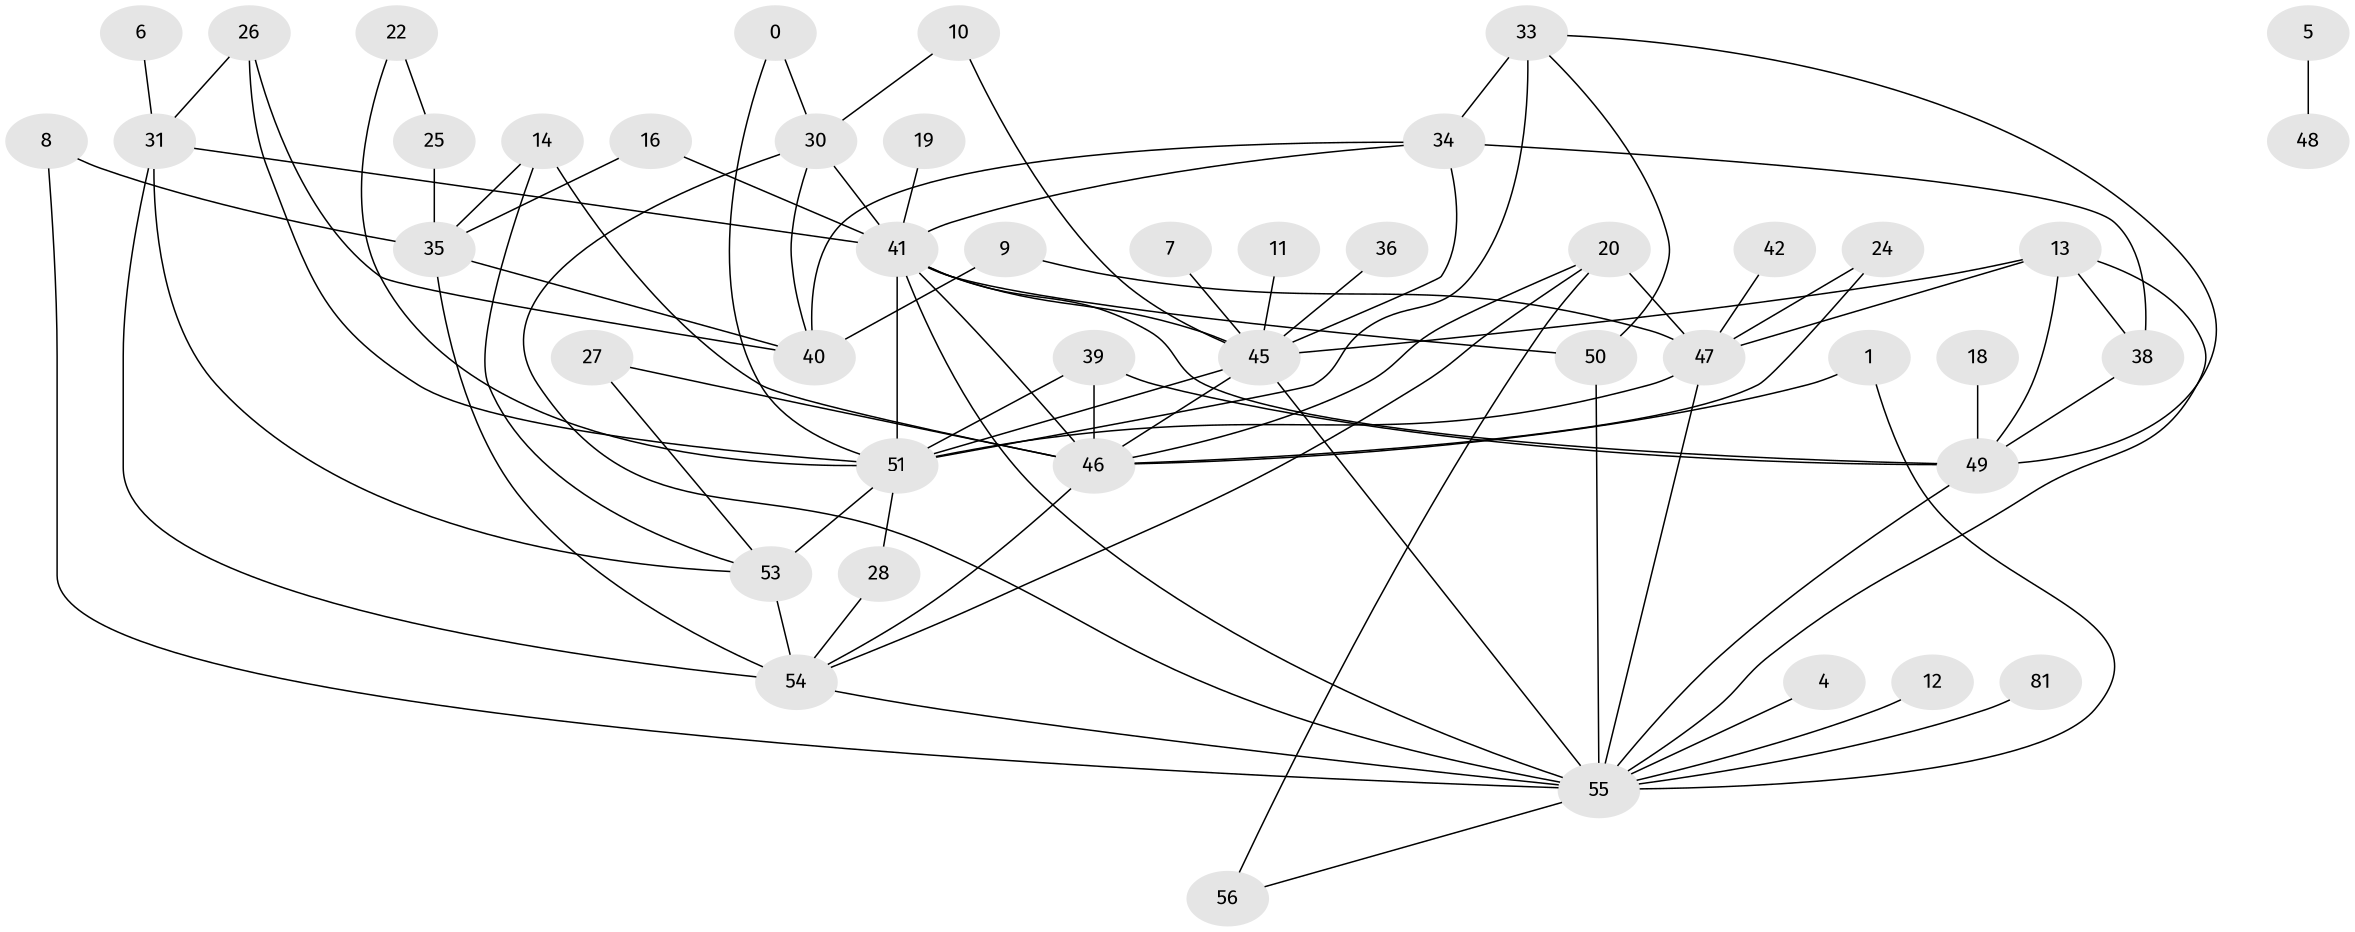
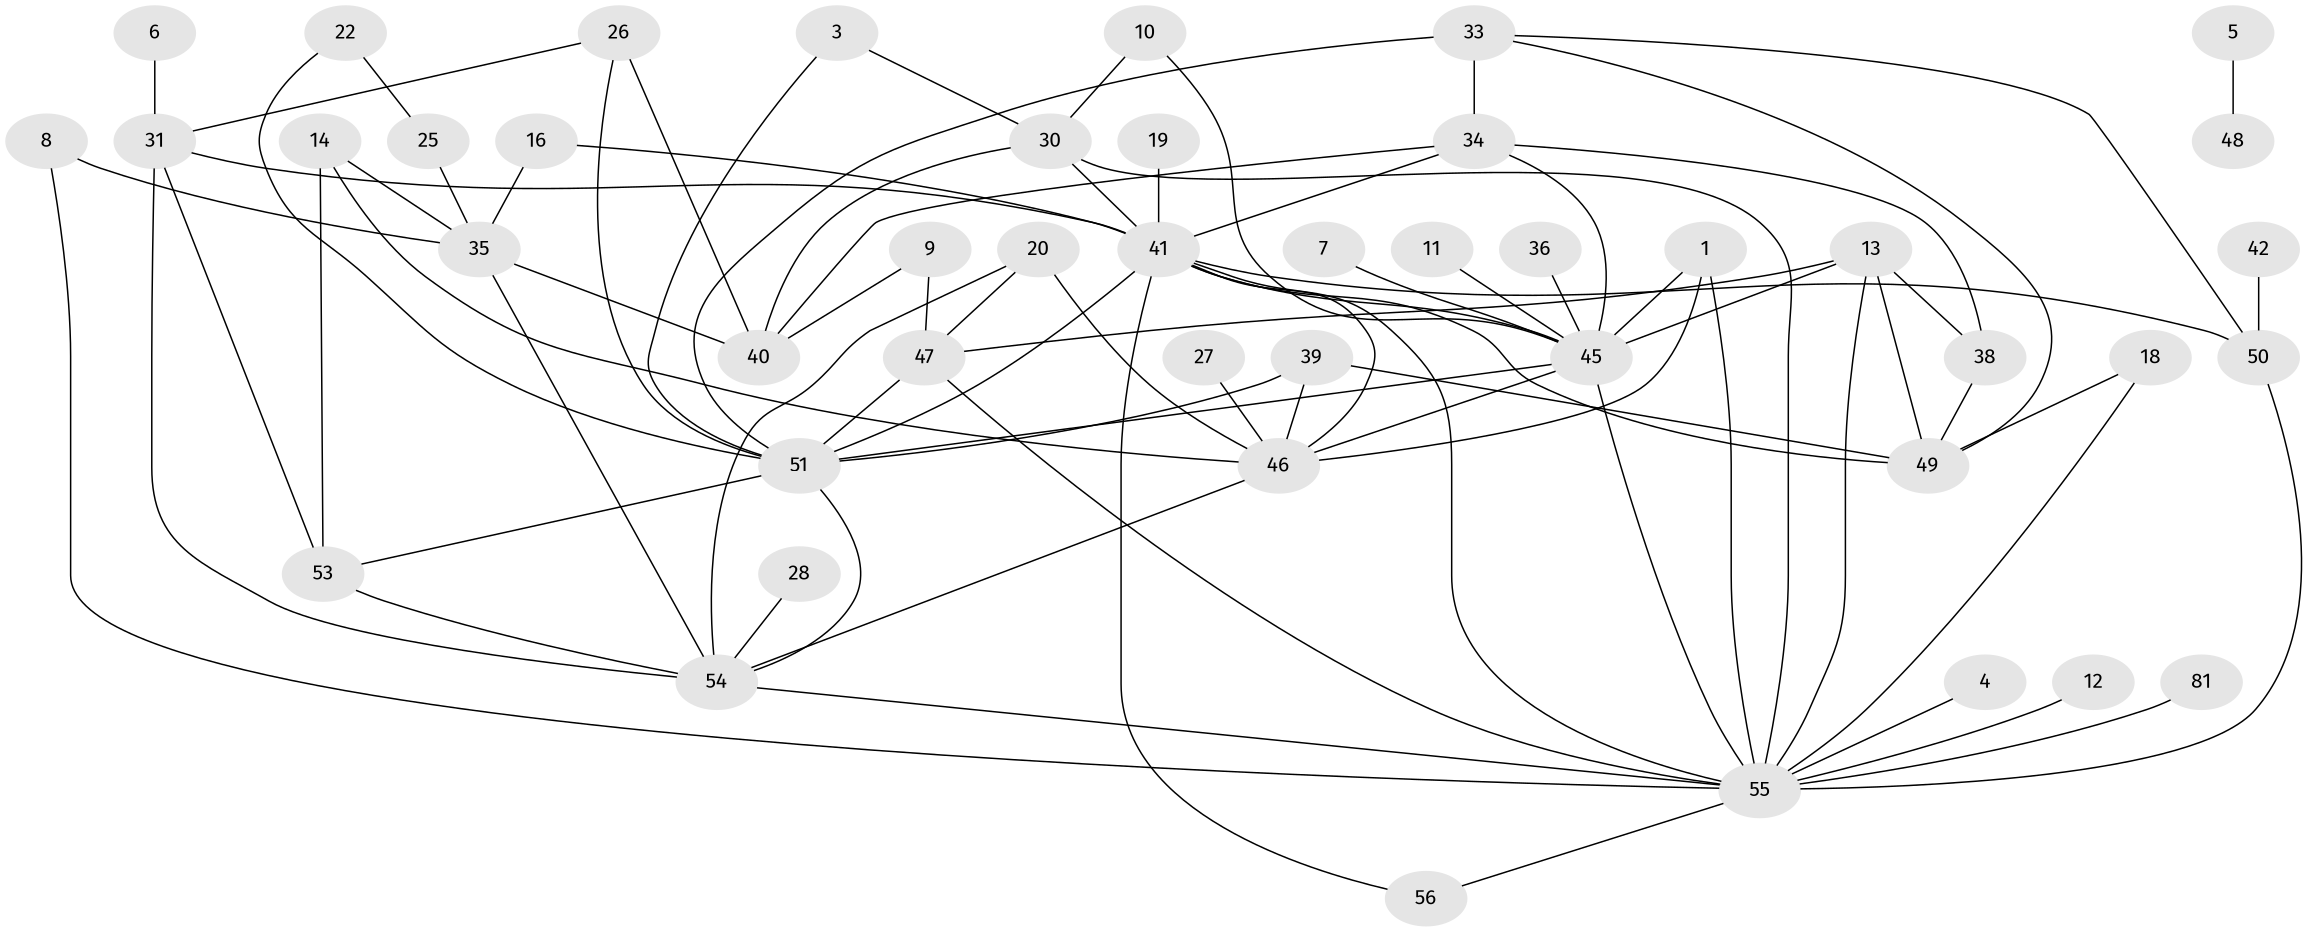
  graph {
    fontname="Fira Sans"
    node [color=gray90 fontname="Fira Sans" style=filled]
    edge [fontname="Fira Sans" weight=1.0]
    1
    45
    46
    55
    51
    54
    56
-   3 [label=0]
+   3
    30
    40
    41
    53
    4
    5
    48
    6
    31
    7
    8
    35
    9
    47
    10
    11
    12
    13
    38
    49
    39
    14
    16
    50
    18
    19
    20
    n36 [label=81]
    22
    25
-   24
    26
    27
    28
    33
    34
    36
    42
+   1 -- 45
    1 -- 46
    1 -- 55
    45 -- 46 [weight=2.0]
    45 -- 55
    45 -- 51
    46 -- 54 [weight=2.0]
    55 -- 56
-   51 -- 28
+   51 -- 54
    51 -- 53
    54 -- 55
    3 -- 51
    3 -- 30
    30 -- 55
    30 -- 40
    30 -- 41
    41 -- 45
    41 -- 46
    41 -- 55
    41 -- 51
-   20 -- 56
+   41 -- 56
    41 -- 49
    41 -- 50
    53 -- 54 [weight=3.0]
    4 -- 55
    5 -- 48
    6 -- 31
    31 -- 54
    31 -- 41
    31 -- 53
    7 -- 45
    8 -- 55
    8 -- 35
    35 -- 54
    35 -- 40
    9 -- 40
    9 -- 47
    47 -- 55
    47 -- 51
    10 -- 45
    10 -- 30
    11 -- 45
    12 -- 55
    13 -- 45
    13 -- 55
    13 -- 47
    13 -- 38
    13 -- 49
    38 -- 49
    39 -- 46
    39 -- 51
    39 -- 49
    14 -- 46
    14 -- 53
    14 -- 35
    16 -- 41
    16 -- 35
    50 -- 55
-   49 -- 55
+   18 -- 55
    18 -- 49
    19 -- 41
    20 -- 46
    20 -- 54
    20 -- 47
    n36 -- 55
    22 -- 51
    22 -- 25
    25 -- 35
-   24 -- 46
-   24 -- 47 [weight=2.0]
    26 -- 51
    26 -- 40
    26 -- 31
    27 -- 46
-   27 -- 53
    28 -- 54
    33 -- 51 [weight=2.0]
    33 -- 49
    33 -- 50
    33 -- 34
    34 -- 45
    34 -- 40
    34 -- 41
    34 -- 38
    36 -- 45
-   42 -- 47
+   42 -- 50
  }
